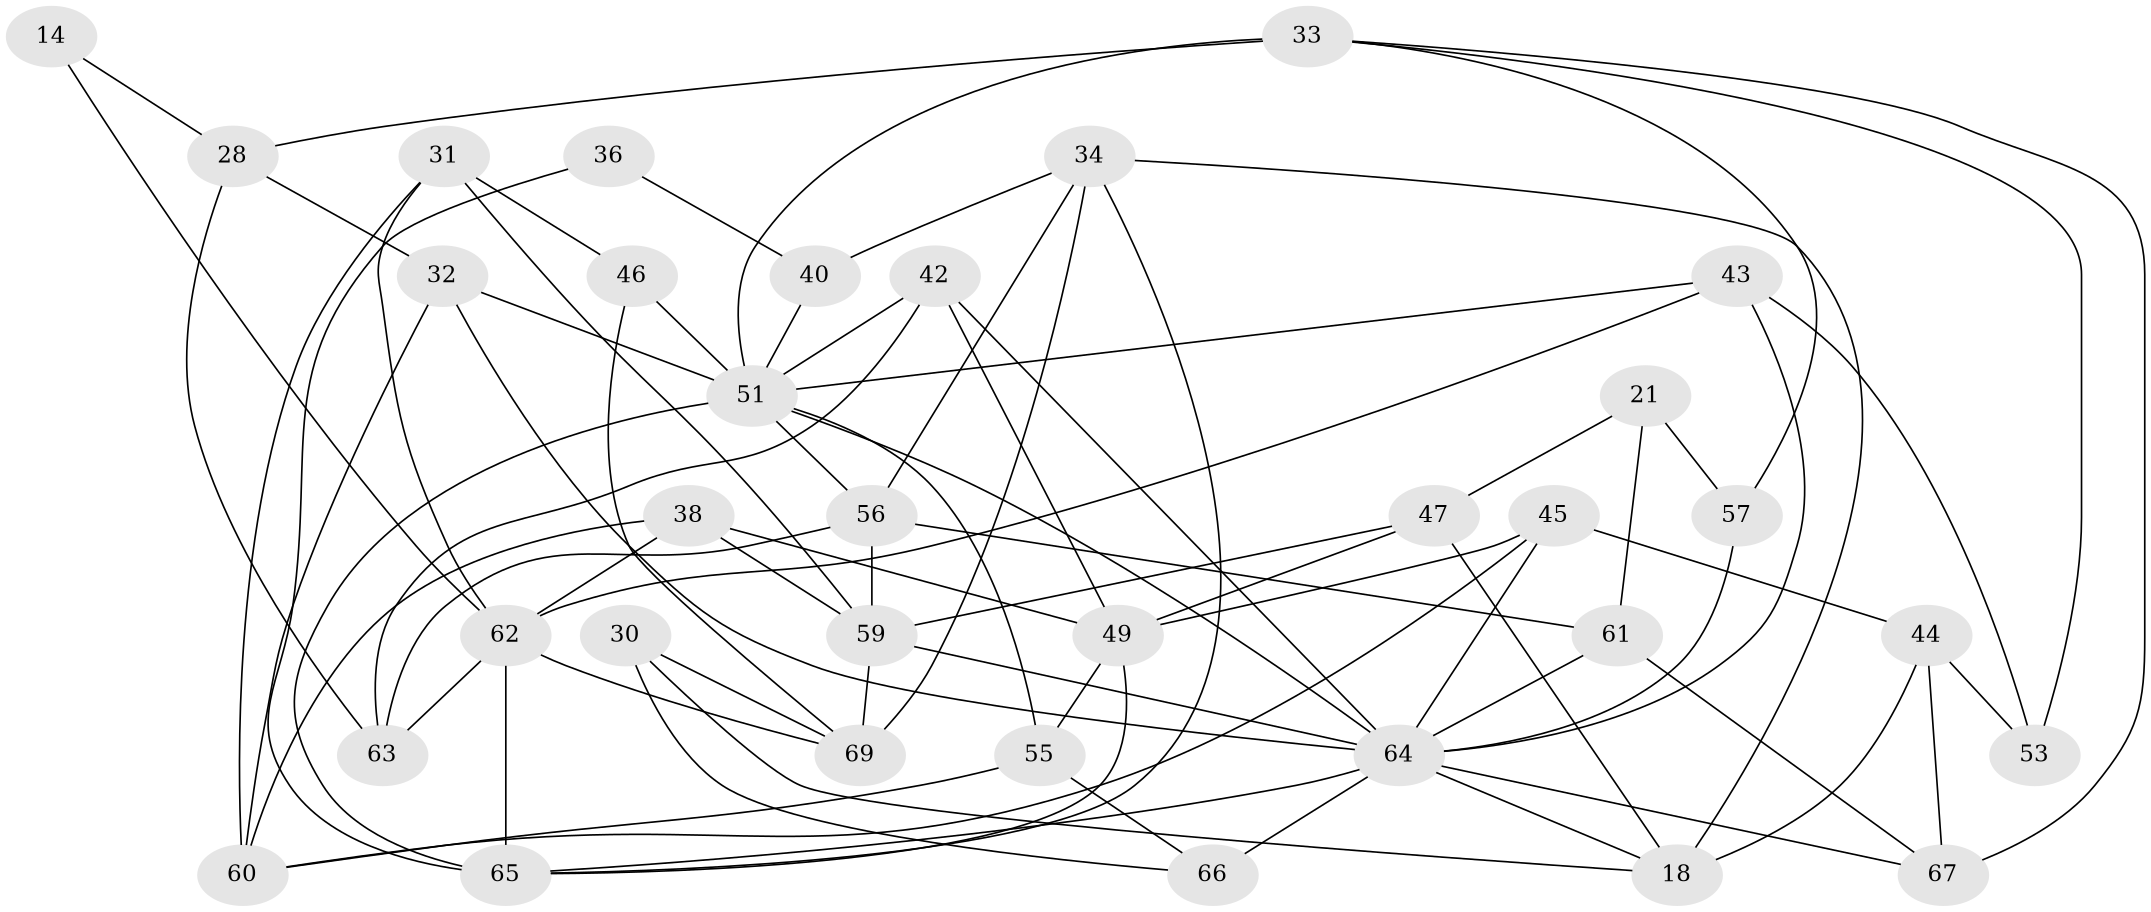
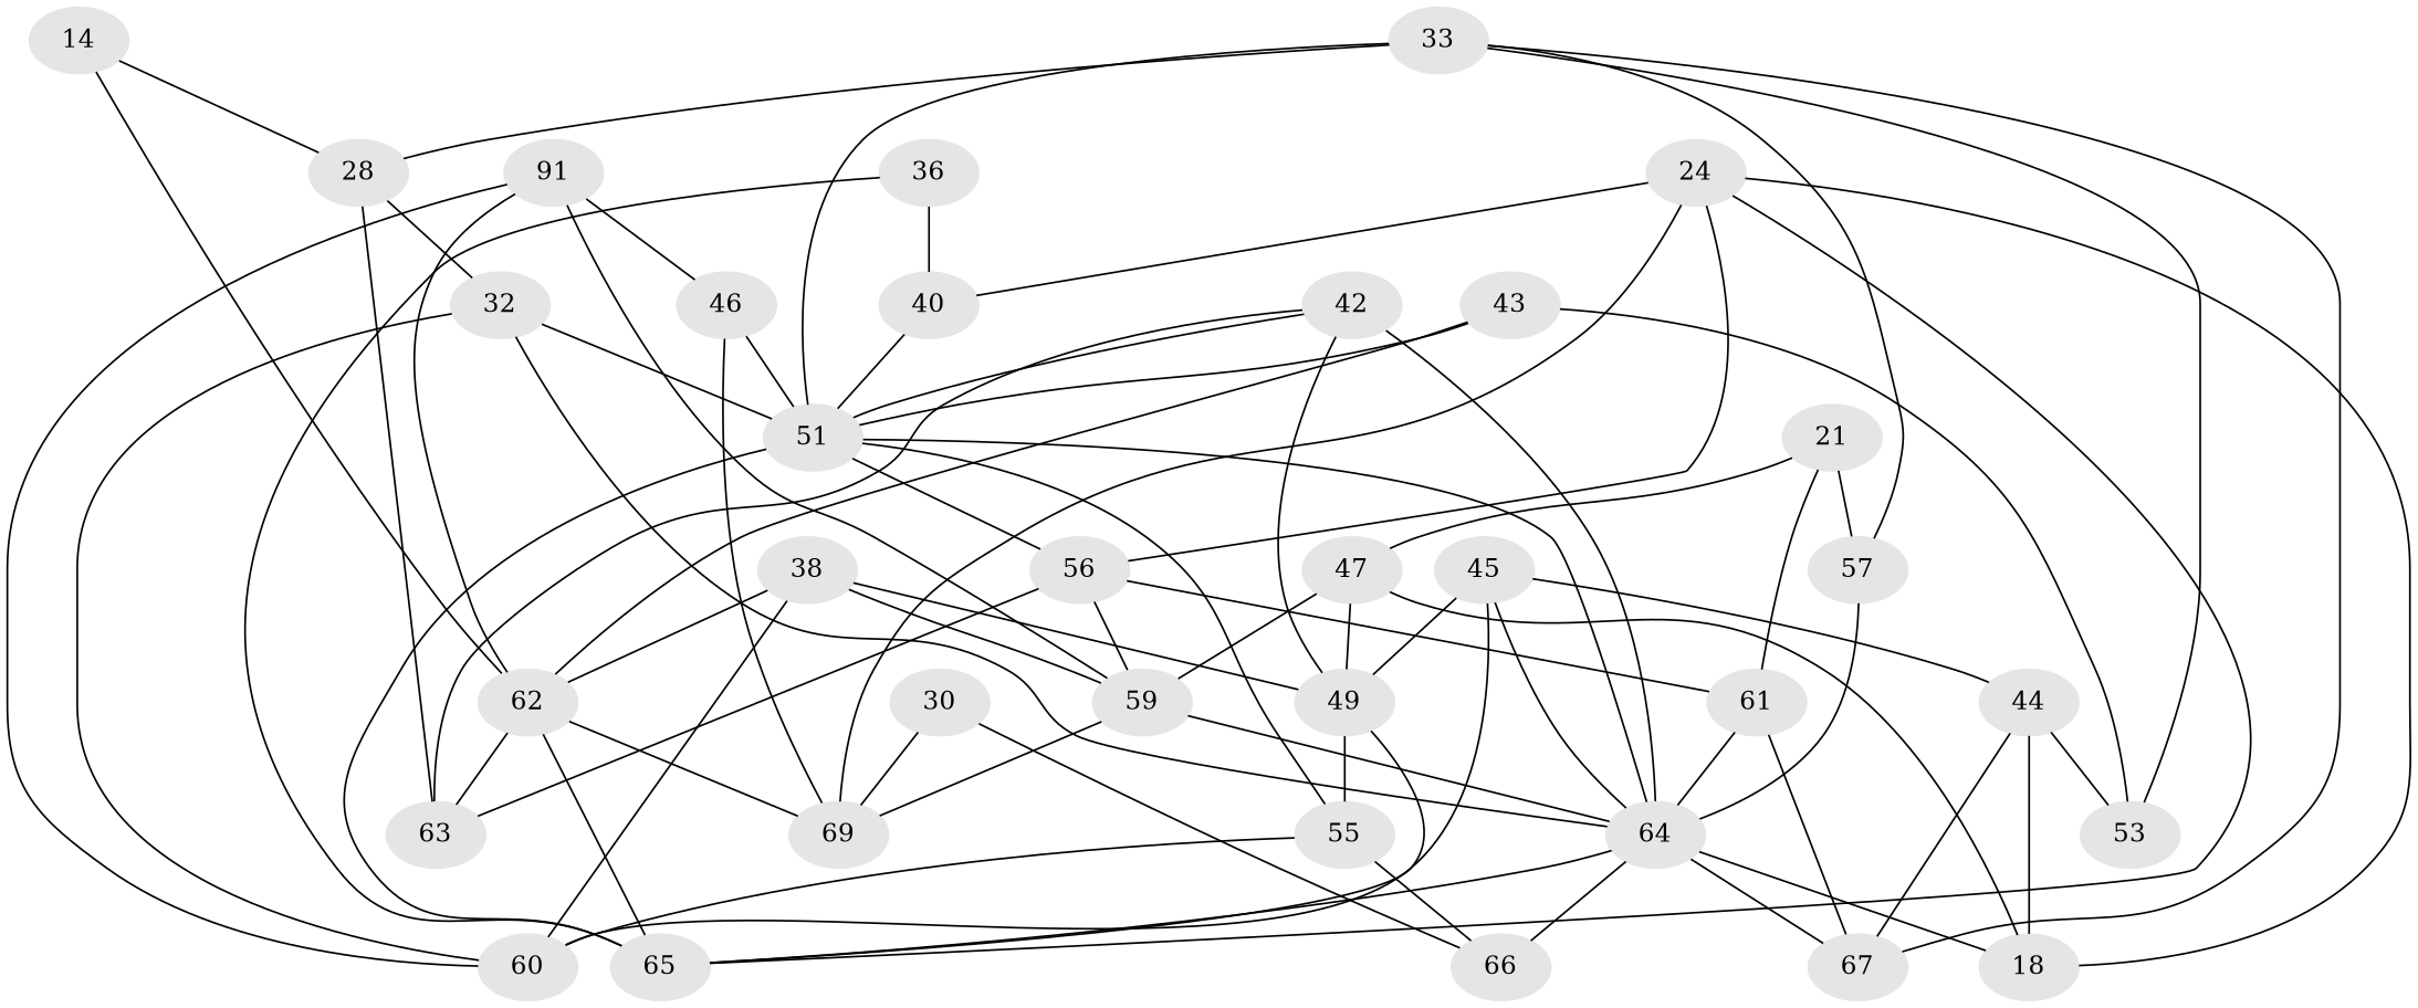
  graph {
    node [color=gray90 style=filled]
    14
    28
    62 [super="+17+19"]
    32
    63
    69 [super="+39"]
    65 [super="+7+29"]
    67 [super="+52"]
    43 [super="+18"]
    51 [super="+27+48"]
    53
    64 [super="+11+58+20+41+54"]
    21
    47
    57
    61 [super="+25"]
    n17 [label=18 super="+50"]
    59 [super="+15"]
    49 [super="+1+37"]
    n20 [label=33 super="+8"]
    56 [super="+10"]
    55 [super="+33"]
    60 [super="+16"]
    66 [super="+9"]
    30
    36
    40
-   31
+   31 [label=91]
    46
-   34 [super="+12"]
+   34 [super="+12" label=24]
    38
    42 [super="+3+22"]
    44 [super="+26"]
    45
    14 -- 28
    14 -- 62
    28 -- 32
    28 -- 63
    62 -- 63
    62 -- 69
    62 -- 65 [weight=2]
    32 -- 51
    32 -- 64
    32 -- 60
    43 -- 62
    43 -- 51
    43 -- 53 [weight=2]
-   43 -- 64
    51 -- 65 [weight=2]
    51 -- 64
    51 -- 56
    51 -- 55
    64 -- 65
    64 -- 67
    64 -- n17
    64 -- 66 [weight=3]
    21 -- 47
    21 -- 57
    21 -- 61
    47 -- n17
    47 -- 59
    47 -- 49
    57 -- 64 [weight=2]
    61 -- 67
    61 -- 64 [weight=2]
    59 -- 69
    59 -- 64
    49 -- 65
    49 -- 55 [weight=2]
    n20 -- 28
    n20 -- 67 [weight=2]
    n20 -- 51 [weight=3]
    n20 -- 53
    n20 -- 57
    56 -- 63
    56 -- 61 [weight=2]
    56 -- 59
    55 -- 60
    55 -- 66 [weight=2]
    30 -- 69
-   30 -- n17
    30 -- 66
    36 -- 65
    36 -- 40
    40 -- 51 [weight=2]
    31 -- 62
    31 -- 59
    31 -- 60
    31 -- 46
    46 -- 69
    46 -- 51
    34 -- 69 [weight=2]
    34 -- 65
    34 -- n17
    34 -- 56
    34 -- 40
    38 -- 62
    38 -- 59
    38 -- 49
    38 -- 60
    42 -- 63
    42 -- 51
    42 -- 64 [weight=3]
    42 -- 49
    44 -- 67
    44 -- 53
    44 -- n17 [weight=2]
    45 -- 64
    45 -- 49
    45 -- 60 [weight=2]
    45 -- 44 [weight=2]
  }
